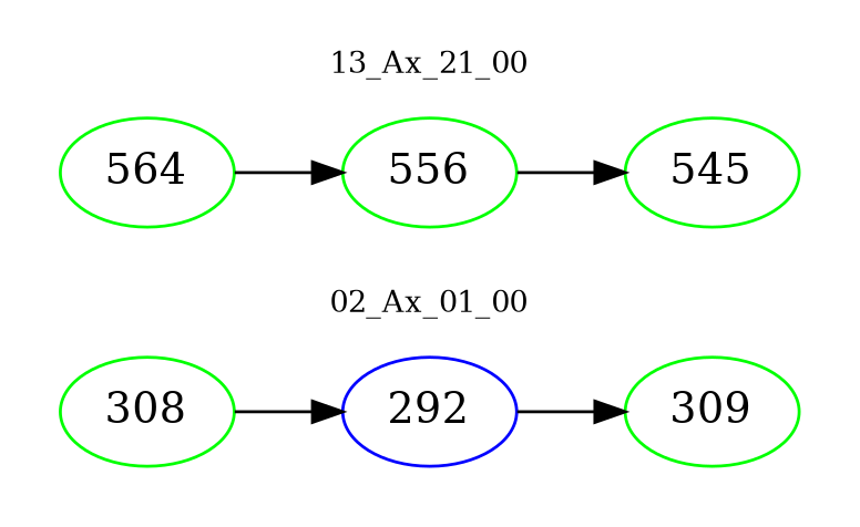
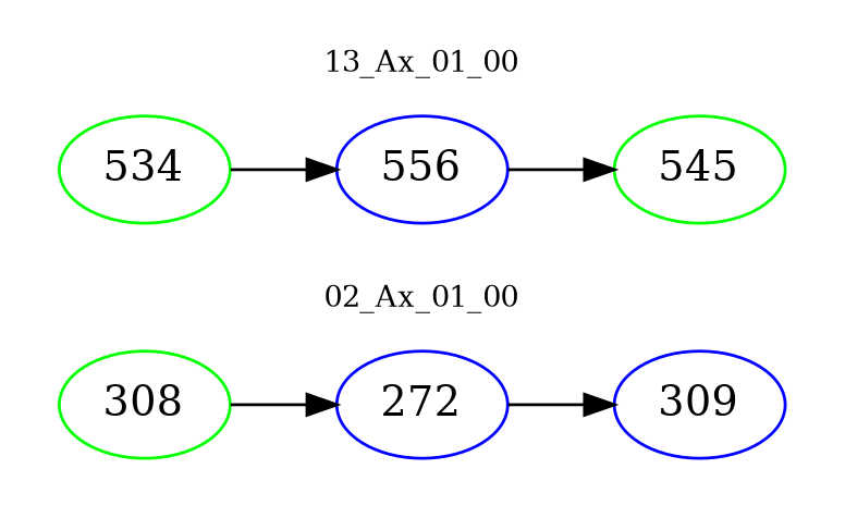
  digraph {
    rankdir=LR
    node [color=green]
    edge [color=black]
    n1 [label=308]
-   n2 [color=blue label=292]
-   n3 [label=309]
-   n4 [label=564]
-   n5 [label=556]
+   n2 [color=blue label=272]
+   n3 [color=blue label=309]
+   n4 [label=534]
+   n5 [color=blue label=556]
    n6 [label=545]
    subgraph cluster_1 {
      color=white
      fontsize=10
      label="02_Ax_01_00"
      n1
      n2
      n3
    }
    subgraph cluster_2 {
      color=white
      fontsize=10
-     label="13_Ax_21_00"
+     label="13_Ax_01_00"
      n4
      n5
      n6
    }
    n1 -> n2
    n2 -> n3
    n4 -> n5
    n5 -> n6
  }
